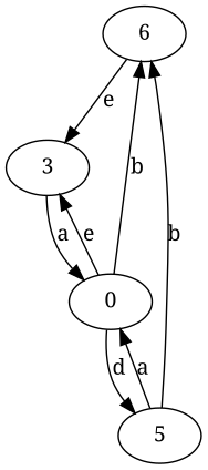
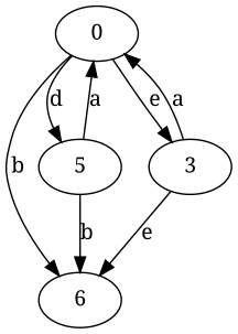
  strict digraph {
    fontname="Noto Serif"
    node [fontname="Noto Serif"]
    edge [fontname="Noto Serif"]
    n1 [label=6]
    0
    5
    n4 [label=3]
-   n1 -> n4 [label=e]
+   n4 -> n1 [label=e]
    0 -> n1 [label=b]
    0 -> 5 [label=d]
    0 -> n4 [label=e]
    5 -> n1 [label=b]
    5 -> 0 [label=a]
    n4 -> 0 [label=a]
  }
